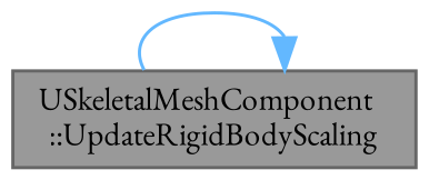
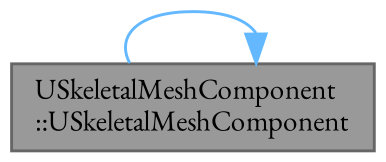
  digraph {
    rankdir=LR
    fontname="EB Garamond"
-   n1 [color=gray40 fillcolor=grey60 fontcolor=black fontname="EB Garamond" fontsize=10 height=0.2 label="USkeletalMeshComponent\l::UpdateRigidBodyScaling" shape=box style=filled width=0.4]
+   n1 [color=gray40 fillcolor=grey60 fontcolor=black fontname="EB Garamond" fontsize=10 height=0.2 label="USkeletalMeshComponent\l::USkeletalMeshComponent" shape=box style=filled width=0.4]
    n1 -> n1 [color=steelblue1 fontname="EB Garamond" fontsize=10 labelfontname=Helvetica labelfontsize=10 style=solid]
  }
